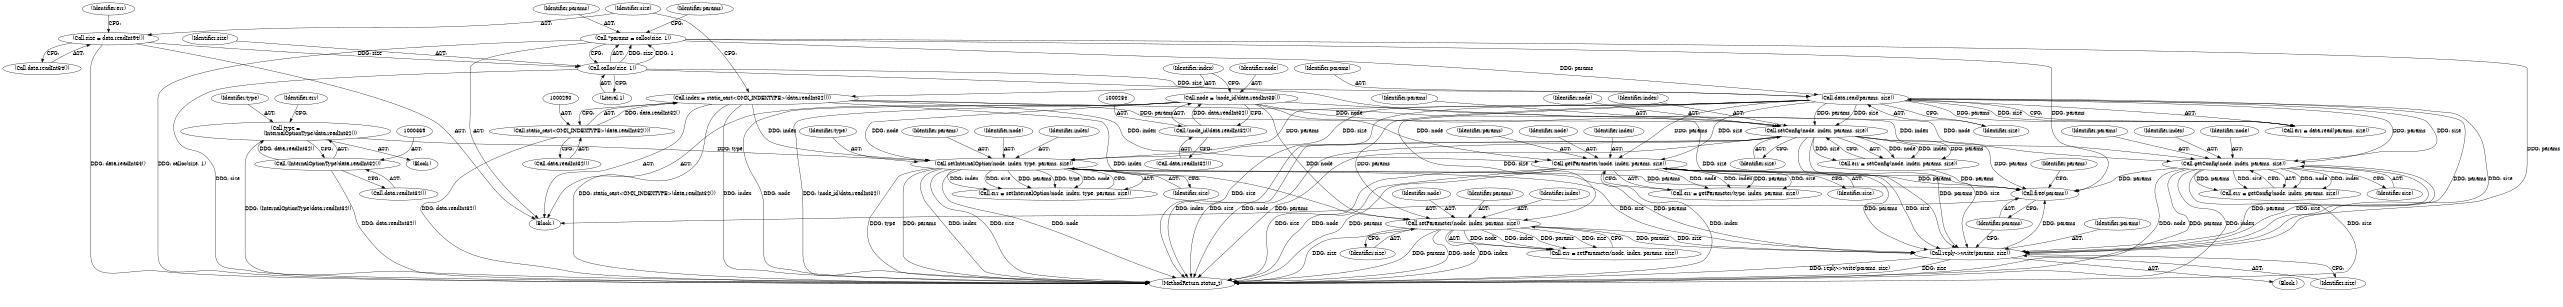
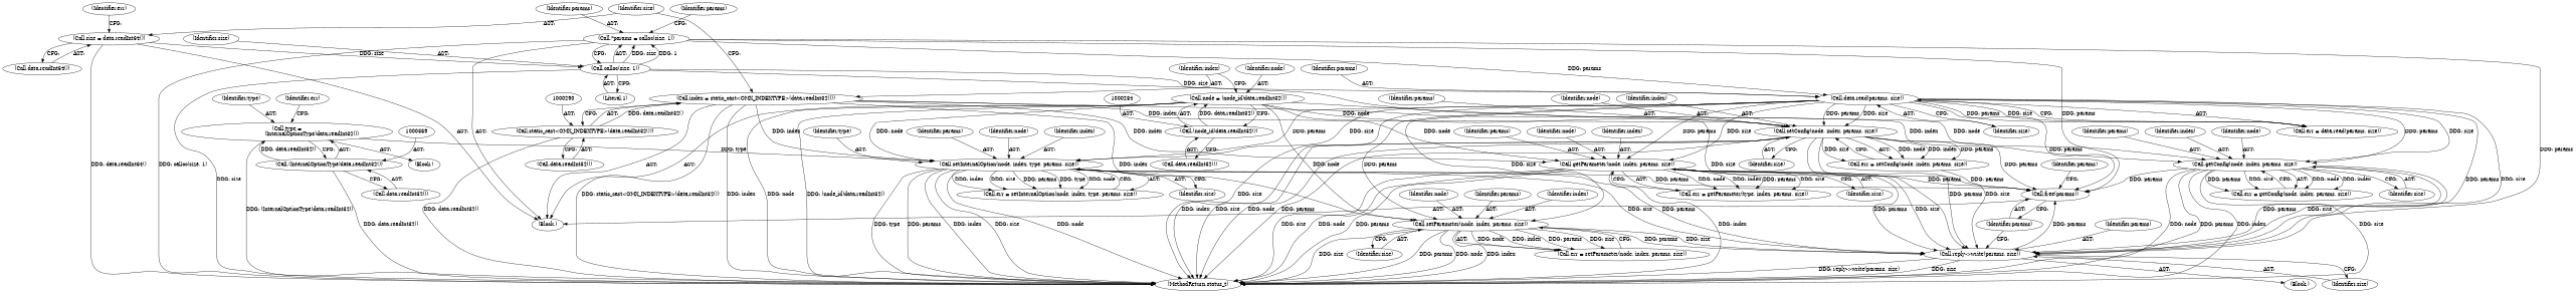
  digraph {
    n1 [label="(Call,free(params))"]
    n2 [label="(Identifier,params)"]
    n3 [label="(Block,)"]
    n4 [label="(Call,reply->write(params, size))"]
    n5 [label="(Call,data.read(params, size))"]
    n6 [label="(Call,getConfig(node, index, params, size))"]
    n7 [label="(Call,setConfig(node, index, params, size))"]
    n8 [label="(Call,setInternalOption(node, index, type, params, size))"]
    n9 [label="(Call,getParameter(node, index, params, size))"]
    n10 [label="(Call,setParameter(node, index, params, size))"]
    n11 [label="(Call,err = data.read(params, size))"]
    n12 [label="(MethodReturn,status_t)"]
    n13 [label="(Identifier,size)"]
    n14 [label="(Call,err = getConfig(node, index, params, size))"]
    n15 [label="(Identifier,size)"]
    n16 [label="(Identifier,size)"]
    n17 [label="(Block,)"]
    n18 [label="(Identifier,size)"]
    n19 [label="(Call,err = setConfig(node, index, params, size))"]
    n20 [label="(Call,err = setInternalOption(node, index, type, params, size))"]
    n21 [label="(Identifier,size)"]
    n22 [label="(Call,err = getParameter(type, index, params, size))"]
    n23 [label="(Identifier,size)"]
    n24 [label="(Call,err = setParameter(node, index, params, size))"]
    n25 [label="(Identifier,size)"]
    n26 [label="(Call,*params = calloc(size, 1))"]
    n27 [label="(Call,calloc(size, 1))"]
    n28 [label="(Literal,1)"]
-   n29 [label="(Call,size = data.readInt94())"]
+   n29 [label="(Call,size = data.readInt64())"]
    n30 [label="(Call,data.readInt64())"]
-   n31 [label="(Call,node = (node_id)data.readInt38())"]
+   n31 [label="(Call,node = (node_id)data.readInt32())"]
    n32 [label="(Call,(node_id)data.readInt32())"]
    n33 [label="(Call,data.readInt32())"]
    n34 [label="(Call,index = static_cast<OMX_INDEXTYPE>(data.readInt32()))"]
    n35 [label="(Call,static_cast<OMX_INDEXTYPE>(data.readInt32()))"]
    n36 [label="(Call,data.readInt32())"]
    n37 [label="(Call,type =\n                                (InternalOptionType)data.readInt32())"]
    n38 [label="(Call,(InternalOptionType)data.readInt32())"]
    n39 [label="(Block,)"]
    n40 [label="(Call,data.readInt32())"]
    n41 [label="(Identifier,node)"]
    n42 [label="(Identifier,err)"]
    n43 [label="(Identifier,params)"]
    n44 [label="(Identifier,params)"]
    n45 [label="(Identifier,node)"]
    n46 [label="(Identifier,params)"]
    n47 [label="(Identifier,node)"]
    n48 [label="(Identifier,params)"]
    n49 [label="(Identifier,size)"]
    n50 [label="(Identifier,type)"]
    n51 [label="(Identifier,err)"]
    n52 [label="(Identifier,params)"]
    n53 [label="(Identifier,params)"]
    n54 [label="(Identifier,params)"]
    n55 [label="(Identifier,params)"]
    n56 [label="(Identifier,node)"]
    n57 [label="(Identifier,index)"]
    n58 [label="(Identifier,node)"]
    n59 [label="(Identifier,index)"]
    n60 [label="(Identifier,index)"]
    n61 [label="(Identifier,index)"]
    n62 [label="(Identifier,size)"]
    n63 [label="(Identifier,index)"]
    n64 [label="(Identifier,index)"]
    n65 [label="(Identifier,type)"]
    n66 [label="(Identifier,node)"]
    n67 [label="(Identifier,params)"]
    n68 [label="(Identifier,params)"]
    1000284
    1000290
    1000369
    n1 -> n2 [label="CFG: "]
    n1 -> n3 [label="AST: "]
    n2 -> n1 [label="AST: "]
    n2 -> n4 [label="CFG: "]
    n4 -> n1 [label="DDG: params"]
    n4 -> n12 [label="DDG: reply->write(params, size)"]
    n4 -> n12 [label="DDG: size"]
    n4 -> n16 [label="CFG: "]
    n4 -> n17 [label="AST: "]
+   n5 -> n1 [label="DDG: params"]
    n5 -> n4 [label="DDG: params"]
    n5 -> n4 [label="DDG: size"]
    n5 -> n6 [label="DDG: params"]
    n5 -> n6 [label="DDG: size"]
    n5 -> n7 [label="DDG: params"]
    n5 -> n7 [label="DDG: size"]
    n5 -> n8 [label="DDG: params"]
    n5 -> n8 [label="DDG: size"]
    n5 -> n9 [label="DDG: params"]
    n5 -> n9 [label="DDG: size"]
    n5 -> n10 [label="DDG: params"]
    n5 -> n10 [label="DDG: size"]
    n5 -> n11 [label="AST: "]
    n5 -> n11 [label="DDG: params"]
    n5 -> n11 [label="DDG: size"]
    n5 -> n12 [label="DDG: size"]
    n5 -> n13 [label="CFG: "]
    n6 -> n1 [label="DDG: params"]
    n6 -> n4 [label="DDG: params"]
    n6 -> n4 [label="DDG: size"]
    n6 -> n12 [label="DDG: node"]
    n6 -> n12 [label="DDG: params"]
    n6 -> n12 [label="DDG: index"]
    n6 -> n12 [label="DDG: size"]
    n6 -> n14 [label="AST: "]
    n6 -> n14 [label="DDG: node"]
    n6 -> n14 [label="DDG: index"]
    n6 -> n14 [label="DDG: params"]
    n6 -> n14 [label="DDG: size"]
    n6 -> n15 [label="CFG: "]
    n7 -> n1 [label="DDG: params"]
    n7 -> n4 [label="DDG: params"]
    n7 -> n4 [label="DDG: size"]
    n7 -> n12 [label="DDG: size"]
    n7 -> n12 [label="DDG: node"]
    n7 -> n12 [label="DDG: params"]
    n7 -> n12 [label="DDG: index"]
    n7 -> n18 [label="CFG: "]
    n7 -> n19 [label="AST: "]
    n7 -> n19 [label="DDG: node"]
    n7 -> n19 [label="DDG: index"]
    n7 -> n19 [label="DDG: params"]
    n7 -> n19 [label="DDG: size"]
    n8 -> n1 [label="DDG: params"]
    n8 -> n4 [label="DDG: params"]
    n8 -> n4 [label="DDG: size"]
    n8 -> n12 [label="DDG: type"]
    n8 -> n12 [label="DDG: params"]
    n8 -> n12 [label="DDG: index"]
    n8 -> n12 [label="DDG: size"]
    n8 -> n12 [label="DDG: node"]
    n8 -> n20 [label="AST: "]
    n8 -> n20 [label="DDG: index"]
    n8 -> n20 [label="DDG: size"]
    n8 -> n20 [label="DDG: params"]
    n8 -> n20 [label="DDG: type"]
    n8 -> n20 [label="DDG: node"]
    n8 -> n21 [label="CFG: "]
    n9 -> n1 [label="DDG: params"]
    n9 -> n4 [label="DDG: params"]
    n9 -> n4 [label="DDG: size"]
    n9 -> n12 [label="DDG: size"]
    n9 -> n12 [label="DDG: node"]
    n9 -> n12 [label="DDG: params"]
    n9 -> n12 [label="DDG: index"]
    n9 -> n22 [label="AST: "]
    n9 -> n22 [label="DDG: node"]
    n9 -> n22 [label="DDG: index"]
    n9 -> n22 [label="DDG: params"]
    n9 -> n22 [label="DDG: size"]
    n9 -> n23 [label="CFG: "]
    n10 -> n4 [label="DDG: params"]
    n10 -> n4 [label="DDG: size"]
    n10 -> n12 [label="DDG: size"]
    n10 -> n12 [label="DDG: params"]
    n10 -> n12 [label="DDG: node"]
    n10 -> n12 [label="DDG: index"]
    n10 -> n24 [label="AST: "]
    n10 -> n24 [label="DDG: node"]
    n10 -> n24 [label="DDG: index"]
    n10 -> n24 [label="DDG: params"]
    n10 -> n24 [label="DDG: size"]
    n10 -> n25 [label="CFG: "]
    n11 -> n5 [label="CFG: "]
    n13 -> n5 [label="AST: "]
    n14 -> n6 [label="CFG: "]
    n15 -> n6 [label="AST: "]
    n16 -> n4 [label="AST: "]
    n18 -> n7 [label="AST: "]
    n19 -> n1 [label="DDG: params"]
    n19 -> n7 [label="CFG: "]
    n20 -> n8 [label="CFG: "]
    n21 -> n8 [label="AST: "]
    n22 -> n9 [label="CFG: "]
    n23 -> n9 [label="AST: "]
    n24 -> n10 [label="CFG: "]
    n25 -> n10 [label="AST: "]
    n26 -> n1 [label="DDG: params"]
    n26 -> n3 [label="AST: "]
    n26 -> n4 [label="DDG: params"]
    n26 -> n5 [label="DDG: params"]
    n26 -> n12 [label="DDG: calloc(size, 1)"]
    n26 -> n27 [label="CFG: "]
    n27 -> n4 [label="DDG: size"]
    n27 -> n5 [label="DDG: size"]
    n27 -> n12 [label="DDG: size"]
    n27 -> n26 [label="AST: "]
    n27 -> n26 [label="DDG: size"]
    n27 -> n26 [label="DDG: 1"]
    n27 -> n28 [label="CFG: "]
    n28 -> n27 [label="AST: "]
    n29 -> n3 [label="AST: "]
    n29 -> n12 [label="DDG: data.readInt64()"]
    n29 -> n27 [label="DDG: size"]
    n29 -> n30 [label="CFG: "]
    n30 -> n29 [label="AST: "]
    n31 -> n3 [label="AST: "]
    n31 -> n6 [label="DDG: node"]
    n31 -> n7 [label="DDG: node"]
    n31 -> n8 [label="DDG: node"]
    n31 -> n9 [label="DDG: node"]
    n31 -> n10 [label="DDG: node"]
    n31 -> n12 [label="DDG: node"]
    n31 -> n12 [label="DDG: (node_id)data.readInt32()"]
    n31 -> n32 [label="CFG: "]
    n32 -> n31 [label="AST: "]
    n32 -> n31 [label="DDG: data.readInt32()"]
    n32 -> n33 [label="CFG: "]
    n33 -> n32 [label="AST: "]
    n34 -> n3 [label="AST: "]
    n34 -> n6 [label="DDG: index"]
-   n34 -> n7 [label="DDG: params"]
+   n34 -> n7 [label="DDG: index"]
    n34 -> n8 [label="DDG: index"]
    n34 -> n9 [label="DDG: index"]
    n34 -> n10 [label="DDG: index"]
    n34 -> n12 [label="DDG: static_cast<OMX_INDEXTYPE>(data.readInt32())"]
    n34 -> n12 [label="DDG: index"]
    n34 -> n35 [label="CFG: "]
    n35 -> n12 [label="DDG: data.readInt32()"]
    n35 -> n34 [label="AST: "]
    n35 -> n34 [label="DDG: data.readInt32()"]
    n35 -> n36 [label="CFG: "]
    n36 -> n35 [label="AST: "]
    n37 -> n8 [label="DDG: type"]
    n37 -> n12 [label="DDG: (InternalOptionType)data.readInt32()"]
    n37 -> n38 [label="CFG: "]
    n37 -> n39 [label="AST: "]
    n38 -> n12 [label="DDG: data.readInt32()"]
    n38 -> n37 [label="AST: "]
    n38 -> n37 [label="DDG: data.readInt32()"]
    n38 -> n40 [label="CFG: "]
    n40 -> n38 [label="AST: "]
    n41 -> n31 [label="AST: "]
    n42 -> n37 [label="CFG: "]
    n43 -> n9 [label="AST: "]
    n44 -> n6 [label="AST: "]
    n45 -> n10 [label="AST: "]
    n46 -> n10 [label="AST: "]
    n47 -> n9 [label="AST: "]
    n48 -> n26 [label="AST: "]
    n49 -> n29 [label="AST: "]
    n49 -> n34 [label="CFG: "]
    n50 -> n37 [label="AST: "]
    n51 -> n29 [label="CFG: "]
    n52 -> n4 [label="AST: "]
    n53 -> n26 [label="CFG: "]
    n54 -> n7 [label="AST: "]
    n55 -> n8 [label="AST: "]
    n56 -> n7 [label="AST: "]
    n57 -> n31 [label="CFG: "]
    n57 -> n34 [label="AST: "]
    n58 -> n8 [label="AST: "]
    n59 -> n10 [label="AST: "]
    n60 -> n7 [label="AST: "]
    n61 -> n9 [label="AST: "]
    n62 -> n27 [label="AST: "]
    n63 -> n6 [label="AST: "]
    n64 -> n8 [label="AST: "]
    n65 -> n8 [label="AST: "]
    n66 -> n6 [label="AST: "]
    n67 -> n5 [label="AST: "]
    n68 -> n1 [label="CFG: "]
    1000284 -> n32 [label="AST: "]
    1000290 -> n35 [label="AST: "]
    1000369 -> n38 [label="AST: "]
  }
